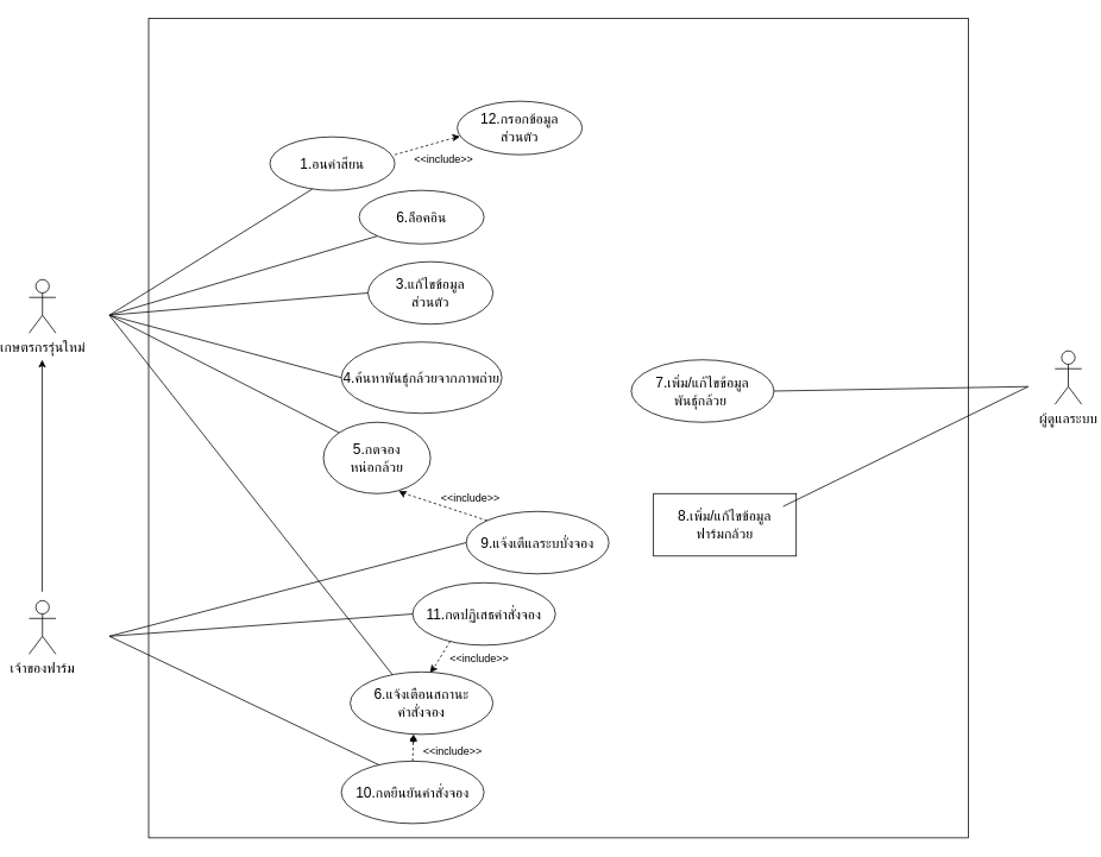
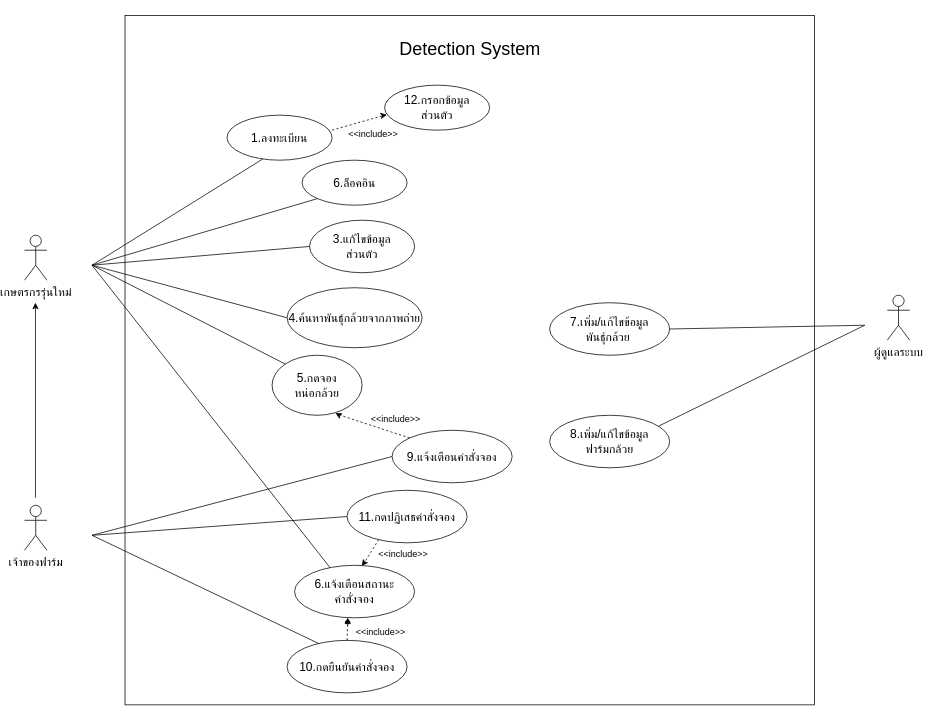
  <mxCell id="0" />
  <mxCell id="1" parent="0" />
  <mxCell id="2" value="" style="whiteSpace=wrap;html=1;aspect=fixed;" vertex="1" parent="1"><mxGeometry x="154" y="20" width="919" height="919" as="geometry" /></mxCell>
+ <mxCell id="3" value="Detection System" style="text;html=1;align=center;verticalAlign=middle;whiteSpace=wrap;rounded=0;fontSize=24;" vertex="1" parent="1"><mxGeometry x="508.75" y="50" width="209.5" height="30" as="geometry" /></mxCell>
  <mxCell id="4" value="เกษตรกรรุ่นใหม่" style="shape=umlActor;verticalLabelPosition=bottom;verticalAlign=top;html=1;outlineConnect=0;fontSize=16;strokeColor=#000000;" vertex="1" parent="1"><mxGeometry x="20" y="313" width="30" height="60" as="geometry" /></mxCell>
  <mxCell id="5" value="เจ้าของฟาร์ม" style="shape=umlActor;verticalLabelPosition=bottom;verticalAlign=top;html=1;outlineConnect=0;fontSize=16;strokeColor=#000000;" vertex="1" parent="1"><mxGeometry x="20" y="673" width="30" height="60" as="geometry" /></mxCell>
  <mxCell id="6" value="ผู้ดูแลระบบ" style="shape=umlActor;verticalLabelPosition=bottom;verticalAlign=top;html=1;outlineConnect=0;fontSize=16;strokeColor=#000000;" vertex="1" parent="1"><mxGeometry x="1170" y="393" width="30" height="60" as="geometry" /></mxCell>
- <mxCell id="7" value="&lt;font style=&quot;font-size: 16px;&quot;&gt;1.อนคำสียน&lt;/font&gt;" style="ellipse;whiteSpace=wrap;html=1;strokeColor=#000000;" vertex="1" parent="1"><mxGeometry x="290" y="153" width="140" height="60" as="geometry" /></mxCell>
+ <mxCell id="7" value="&lt;font style=&quot;font-size: 16px;&quot;&gt;1.ลงทะเบียน&lt;/font&gt;" style="ellipse;whiteSpace=wrap;html=1;strokeColor=#000000;" vertex="1" parent="1"><mxGeometry x="290" y="153" width="140" height="60" as="geometry" /></mxCell>
  <mxCell id="8" value="6.ล็อคอิน" style="ellipse;whiteSpace=wrap;html=1;fontSize=16;strokeColor=#000000;" vertex="1" parent="1"><mxGeometry x="390" y="213" width="140" height="60" as="geometry" /></mxCell>
  <mxCell id="9" value="3.แก้ไขข้อมูล&lt;div&gt;ส่วนตัว&lt;/div&gt;" style="ellipse;whiteSpace=wrap;html=1;fontSize=16;strokeColor=#000000;" vertex="1" parent="1"><mxGeometry x="400" y="293" width="140" height="70" as="geometry" /></mxCell>
  <mxCell id="10" value="4.ค้นหาพันธุ์กล้วยจากภาพถ่าย" style="ellipse;whiteSpace=wrap;html=1;fontSize=16;strokeColor=#000000;" vertex="1" parent="1"><mxGeometry x="370" y="383" width="180" height="80" as="geometry" /></mxCell>
  <mxCell id="11" value="&lt;font size=&quot;3&quot;&gt;5.กดจอง&lt;/font&gt;&lt;div&gt;&lt;font size=&quot;3&quot;&gt;หน่อกล้วย&lt;/font&gt;&lt;/div&gt;" style="ellipse;whiteSpace=wrap;html=1;strokeColor=#000000;" vertex="1" parent="1"><mxGeometry x="350" y="473" width="120" height="80" as="geometry" /></mxCell>
  <mxCell id="12" value="&lt;font size=&quot;3&quot;&gt;6.แจ้งเตือนสถานะ&lt;/font&gt;&lt;div&gt;&lt;font size=&quot;3&quot;&gt;คำสั่งจอง&lt;/font&gt;&lt;/div&gt;" style="ellipse;whiteSpace=wrap;html=1;align=center;verticalAlign=middle;strokeColor=#000000;" vertex="1" parent="1"><mxGeometry x="380" y="753" width="160" height="70" as="geometry" /></mxCell>
- <mxCell id="13" value="&lt;font size=&quot;3&quot;&gt;7.เพิ่ม/แก้ไขข้อมูล&lt;/font&gt;&lt;div&gt;&lt;font size=&quot;3&quot;&gt;พันธุ์กล้วย&amp;nbsp;&lt;/font&gt;&lt;/div&gt;" style="ellipse;whiteSpace=wrap;html=1;align=center;verticalAlign=middle;strokeColor=#000000;" vertex="1" parent="1"><mxGeometry x="695" y="403" width="160" height="70" as="geometry" /></mxCell>
- <mxCell id="14" value="&lt;font size=&quot;3&quot;&gt;8.เพิ่ม/แก้ไขข้อมูล&lt;/font&gt;&lt;div&gt;&lt;font size=&quot;3&quot;&gt;ฟาร์มกล้วย&lt;/font&gt;&lt;/div&gt;" style="whiteSpace=wrap;html=1;align=center;verticalAlign=middle;strokeColor=#000000;rounded=0;" vertex="1" parent="1"><mxGeometry x="720" y="553" width="160" height="70" as="geometry" /></mxCell>
- <mxCell id="15" value="&lt;font size=&quot;3&quot;&gt;9.แจ้งเตืแลระบบั่งจอง&lt;/font&gt;" style="ellipse;whiteSpace=wrap;html=1;align=center;verticalAlign=middle;strokeColor=#000000;" vertex="1" parent="1"><mxGeometry x="510" y="573" width="160" height="70" as="geometry" /></mxCell>
+ <mxCell id="13" value="&lt;font size=&quot;3&quot;&gt;7.เพิ่ม/แก้ไขข้อมูล&lt;/font&gt;&lt;div&gt;&lt;font size=&quot;3&quot;&gt;พันธุ์กล้วย&amp;nbsp;&lt;/font&gt;&lt;/div&gt;" style="ellipse;whiteSpace=wrap;html=1;align=center;verticalAlign=middle;strokeColor=#000000;" vertex="1" parent="1"><mxGeometry x="720" y="403" width="160" height="70" as="geometry" /></mxCell>
+ <mxCell id="14" value="&lt;font size=&quot;3&quot;&gt;8.เพิ่ม/แก้ไขข้อมูล&lt;/font&gt;&lt;div&gt;&lt;font size=&quot;3&quot;&gt;ฟาร์มกล้วย&lt;/font&gt;&lt;/div&gt;" style="ellipse;whiteSpace=wrap;html=1;align=center;verticalAlign=middle;strokeColor=#000000;" vertex="1" parent="1"><mxGeometry x="720" y="553" width="160" height="70" as="geometry" /></mxCell>
+ <mxCell id="15" value="&lt;font size=&quot;3&quot;&gt;9.แจ้งเตือนคำสั่งจอง&lt;/font&gt;" style="ellipse;whiteSpace=wrap;html=1;align=center;verticalAlign=middle;strokeColor=#000000;" vertex="1" parent="1"><mxGeometry x="510" y="573" width="160" height="70" as="geometry" /></mxCell>
  <mxCell id="16" value="&lt;font size=&quot;3&quot;&gt;10.กดยืนยันคำสั่งจอง&lt;/font&gt;" style="ellipse;whiteSpace=wrap;html=1;align=center;verticalAlign=middle;strokeColor=#000000;" vertex="1" parent="1"><mxGeometry x="370" y="853" width="160" height="70" as="geometry" /></mxCell>
  <mxCell id="17" value="&lt;font size=&quot;3&quot;&gt;11.กดปฏิเสธคำสั่งจอง&lt;/font&gt;" style="ellipse;whiteSpace=wrap;html=1;align=center;verticalAlign=middle;strokeColor=#000000;" vertex="1" parent="1"><mxGeometry x="450" y="653" width="160" height="70" as="geometry" /></mxCell>
  <mxCell id="18" value="" style="endArrow=none;html=1;rounded=0;entryX=0.339;entryY=0.976;entryDx=0;entryDy=0;entryPerimeter=0;strokeColor=#000000;" edge="1" parent="1" target="7"><mxGeometry width="50" height="50" relative="1" as="geometry"><mxPoint y="353" as="sourcePoint" x="110" /><mxPoint x="330" y="303" as="targetPoint" /></mxGeometry></mxCell>
  <mxCell id="19" value="" style="endArrow=none;html=1;rounded=0;entryX=0;entryY=1;entryDx=0;entryDy=0;strokeColor=#000000;" edge="1" parent="1" target="8"><mxGeometry width="50" height="50" relative="1" as="geometry"><mxPoint y="353" as="sourcePoint" x="110" /><mxPoint x="330" y="303" as="targetPoint" /></mxGeometry></mxCell>
  <mxCell id="20" value="" style="endArrow=none;html=1;rounded=0;entryX=0;entryY=0.5;entryDx=0;entryDy=0;strokeColor=#000000;" edge="1" parent="1" target="9"><mxGeometry width="50" height="50" relative="1" as="geometry"><mxPoint y="353" as="sourcePoint" x="110" /><mxPoint x="330" y="303" as="targetPoint" /></mxGeometry></mxCell>
  <mxCell id="21" value="" style="endArrow=none;html=1;rounded=0;entryX=0;entryY=0.5;entryDx=0;entryDy=0;strokeColor=#000000;" edge="1" parent="1" target="10"><mxGeometry width="50" height="50" relative="1" as="geometry"><mxPoint y="353" as="sourcePoint" x="110" /><mxPoint x="330" y="303" as="targetPoint" /></mxGeometry></mxCell>
  <mxCell id="22" value="" style="endArrow=none;html=1;rounded=0;entryX=0;entryY=0;entryDx=0;entryDy=0;strokeColor=#000000;" edge="1" parent="1" target="11"><mxGeometry width="50" height="50" relative="1" as="geometry"><mxPoint y="353" as="sourcePoint" x="110" /><mxPoint x="330" y="303" as="targetPoint" /></mxGeometry></mxCell>
  <mxCell id="23" value="" style="endArrow=none;html=1;rounded=0;exitX=0.297;exitY=0.048;exitDx=0;exitDy=0;exitPerimeter=0;fontColor=#FF3333;strokeColor=#000000;" edge="1" parent="1" source="12"><mxGeometry width="50" height="50" relative="1" as="geometry"><mxPoint x="387" y="663" as="sourcePoint" /><mxPoint y="353" as="targetPoint" x="110" /></mxGeometry></mxCell>
  <mxCell id="24" value="" style="endArrow=none;dashed=1;html=1;rounded=0;exitX=0;exitY=0;exitDx=0;exitDy=0;strokeColor=#000000;entryX=0.72;entryY=0.981;entryDx=0;entryDy=0;entryPerimeter=0;" edge="1" parent="1" source="15" target="11"><mxGeometry width="50" height="50" relative="1" as="geometry"><mxPoint x="460" y="583" as="sourcePoint" /><mxPoint x="440" y="553" as="targetPoint" /></mxGeometry></mxCell>
  <mxCell id="25" value="" style="endArrow=classic;html=1;rounded=0;entryX=0.704;entryY=0.962;entryDx=0;entryDy=0;entryPerimeter=0;strokeColor=#000000;" edge="1" parent="1" target="11"><mxGeometry width="50" height="50" relative="1" as="geometry"><mxPoint x="440" y="553" as="sourcePoint" /><mxPoint x="442.2" y="551.76" as="targetPoint" /></mxGeometry></mxCell>
  <mxCell id="26" value="&amp;lt;&amp;lt;include&amp;gt;&amp;gt;" style="text;html=1;align=center;verticalAlign=middle;whiteSpace=wrap;rounded=0;fontColor=light-dark(#000000, #ff7777);strokeColor=none;" vertex="1" parent="1"><mxGeometry x="490" y="543" width="50" height="30" as="geometry" /></mxCell>
  <mxCell id="27" value="" style="endArrow=none;html=1;rounded=0;fontColor=#FF3333;strokeColor=#000000;entryX=0;entryY=0.5;entryDx=0;entryDy=0;" edge="1" parent="1" target="15"><mxGeometry width="50" height="50" relative="1" as="geometry"><mxPoint y="713" as="sourcePoint" x="110" /><mxPoint x="170" y="383" as="targetPoint" /></mxGeometry></mxCell>
  <mxCell id="28" value="" style="endArrow=none;html=1;rounded=0;fontColor=#FF3333;strokeColor=#000000;entryX=0;entryY=0.5;entryDx=0;entryDy=0;" edge="1" parent="1" target="17"><mxGeometry width="50" height="50" relative="1" as="geometry"><mxPoint y="713" as="sourcePoint" x="110" /><mxPoint x="435" y="628" as="targetPoint" /></mxGeometry></mxCell>
  <mxCell id="29" value="" style="endArrow=none;html=1;rounded=0;fontColor=#FF3333;strokeColor=#000000;entryX=0.265;entryY=0.062;entryDx=0;entryDy=0;entryPerimeter=0;" edge="1" parent="1" target="16"><mxGeometry width="50" height="50" relative="1" as="geometry"><mxPoint y="713" as="sourcePoint" x="110" /><mxPoint x="333" y="773" as="targetPoint" /></mxGeometry></mxCell>
  <mxCell id="30" value="" style="endArrow=none;dashed=1;html=1;rounded=0;strokeColor=#000000;entryX=0.262;entryY=0.942;entryDx=0;entryDy=0;entryPerimeter=0;exitX=0.573;exitY=-0.019;exitDx=0;exitDy=0;exitPerimeter=0;" edge="1" parent="1" source="12" target="17"><mxGeometry width="50" height="50" relative="1" as="geometry"><mxPoint x="470" y="753" as="sourcePoint" /><mxPoint x="490" y="728" as="targetPoint" /></mxGeometry></mxCell>
  <mxCell id="31" value="" style="endArrow=classic;html=1;rounded=0;entryX=0.559;entryY=0.012;entryDx=0;entryDy=0;strokeColor=#000000;entryPerimeter=0;" edge="1" parent="1" target="12"><mxGeometry width="50" height="50" relative="1" as="geometry"><mxPoint x="474" y="748" as="sourcePoint" /><mxPoint x="470" y="753" as="targetPoint" /></mxGeometry></mxCell>
  <mxCell id="32" value="&amp;lt;&amp;lt;include&amp;gt;&amp;gt;" style="text;html=1;align=center;verticalAlign=middle;whiteSpace=wrap;rounded=0;fontColor=light-dark(#000000, #ff7777);strokeColor=none;" vertex="1" parent="1"><mxGeometry x="500" y="723" width="50" height="30" as="geometry" /></mxCell>
  <mxCell id="33" value="&amp;lt;&amp;lt;include&amp;gt;&amp;gt;" style="text;html=1;align=center;verticalAlign=middle;whiteSpace=wrap;rounded=0;fontColor=light-dark(#000000, #ff7777);strokeColor=none;" vertex="1" parent="1"><mxGeometry x="470" y="828" width="50" height="30" as="geometry" /></mxCell>
  <mxCell id="34" value="" style="endArrow=diamond;dashed=1;html=1;rounded=0;strokeColor=#000000;exitX=0.5;exitY=0;exitDx=0;exitDy=0;entryX=0.443;entryY=1.022;entryDx=0;entryDy=0;entryPerimeter=0;" edge="1" parent="1" source="16" target="12"><mxGeometry width="50" height="50" relative="1" as="geometry"><mxPoint x="350" y="843" as="sourcePoint" /><mxPoint x="450" y="833" as="targetPoint" /></mxGeometry></mxCell>
  <mxCell id="35" value="" style="endArrow=classic;html=1;rounded=0;entryX=0.443;entryY=0.996;entryDx=0;entryDy=0;entryPerimeter=0;strokeColor=#000000;exitX=0.443;exitY=1.023;exitDx=0;exitDy=0;exitPerimeter=0;" edge="1" parent="1" source="12" target="12"><mxGeometry width="50" height="50" relative="1" as="geometry"><mxPoint x="451" y="833" as="sourcePoint" /><mxPoint x="451.6" y="828" as="targetPoint" /></mxGeometry></mxCell>
  <mxCell id="36" value="&lt;font size=&quot;3&quot;&gt;12.กรอกข้อมูล&lt;/font&gt;&lt;div&gt;&lt;font size=&quot;3&quot;&gt;ส่วนตัว&lt;/font&gt;&lt;/div&gt;" style="ellipse;whiteSpace=wrap;html=1;strokeColor=#000000;" vertex="1" parent="1"><mxGeometry x="500" y="113" width="140" height="60" as="geometry" /></mxCell>
  <mxCell id="37" value="&amp;lt;&amp;lt;include&amp;gt;&amp;gt;" style="text;html=1;align=center;verticalAlign=middle;whiteSpace=wrap;rounded=0;fontColor=light-dark(#000000, #ff7777);strokeColor=none;" vertex="1" parent="1"><mxGeometry x="460" y="163" width="50" height="30" as="geometry" /></mxCell>
  <mxCell id="38" value="" style="endArrow=none;dashed=1;html=1;rounded=0;strokeColor=#000000;entryX=0;entryY=0.667;entryDx=0;entryDy=0;entryPerimeter=0;" edge="1" parent="1" target="36"><mxGeometry width="50" height="50" relative="1" as="geometry"><mxPoint x="430" y="173" as="sourcePoint" /><mxPoint x="450" y="148" as="targetPoint" /></mxGeometry></mxCell>
  <mxCell id="39" value="" style="endArrow=classic;html=1;rounded=0;entryX=0.022;entryY=0.657;entryDx=0;entryDy=0;entryPerimeter=0;strokeColor=#000000;" edge="1" parent="1" target="36"><mxGeometry width="50" height="50" relative="1" as="geometry"><mxPoint x="500" y="153" as="sourcePoint" /><mxPoint x="493.5" y="153" as="targetPoint" /></mxGeometry></mxCell>
  <mxCell id="40" value="" style="endArrow=none;html=1;rounded=0;strokeColor=#000000;exitX=1;exitY=0.5;exitDx=0;exitDy=0;" edge="1" parent="1" source="13"><mxGeometry width="50" height="50" relative="1" as="geometry"><mxPoint x="920" y="413" as="sourcePoint" /><mxPoint x="1140" y="433" as="targetPoint" /></mxGeometry></mxCell>
  <mxCell id="41" value="" style="endArrow=none;html=1;rounded=0;strokeColor=#000000;exitX=0.908;exitY=0.206;exitDx=0;exitDy=0;exitPerimeter=0;" edge="1" parent="1" source="14"><mxGeometry width="50" height="50" relative="1" as="geometry"><mxPoint x="920" y="421" as="sourcePoint" /><mxPoint x="1140" y="433" as="targetPoint" /></mxGeometry></mxCell>
  <mxCell id="42" value="" style="endArrow=classic;html=1;rounded=0;strokeColor=#000000;" edge="1" parent="1"><mxGeometry width="50" height="50" relative="1" as="geometry"><mxPoint x="34.66" y="663" as="sourcePoint" /><mxPoint x="34.66" y="403" as="targetPoint" /></mxGeometry></mxCell>
